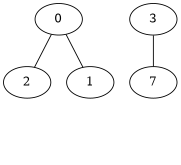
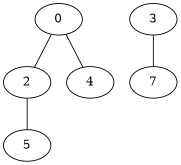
  graph {
    0
    2
-   4 [label=1]
+   4
+   5
    3
    7
    0 -- 2
    0 -- 4
+   2 -- 5
    3 -- 7
  }
